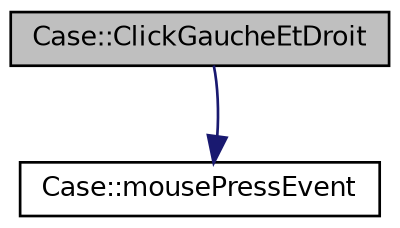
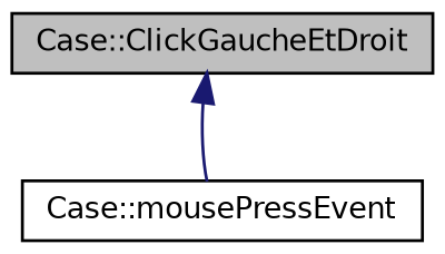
  digraph {
    rankdir=TB
    node [color=black fontname=Helvetica fontsize=10 shape=record style=filled]
    n1 [fillcolor=grey75 fontcolor=black height=0.2 label="Case::ClickGaucheEtDroit" width=0.4]
    n2 [fillcolor=white height=0.2 label="Case::mousePressEvent" width=0.4]
-   n2 -> n1 [color=midnightblue dir=back fontname=Helvetica fontsize=10 labelfontname=Helvetica labelfontsize=10 style=solid]
+   n1 -> n2 [color=midnightblue dir=back fontname=Helvetica fontsize=10 labelfontname=Helvetica labelfontsize=10 style=solid]
  }
